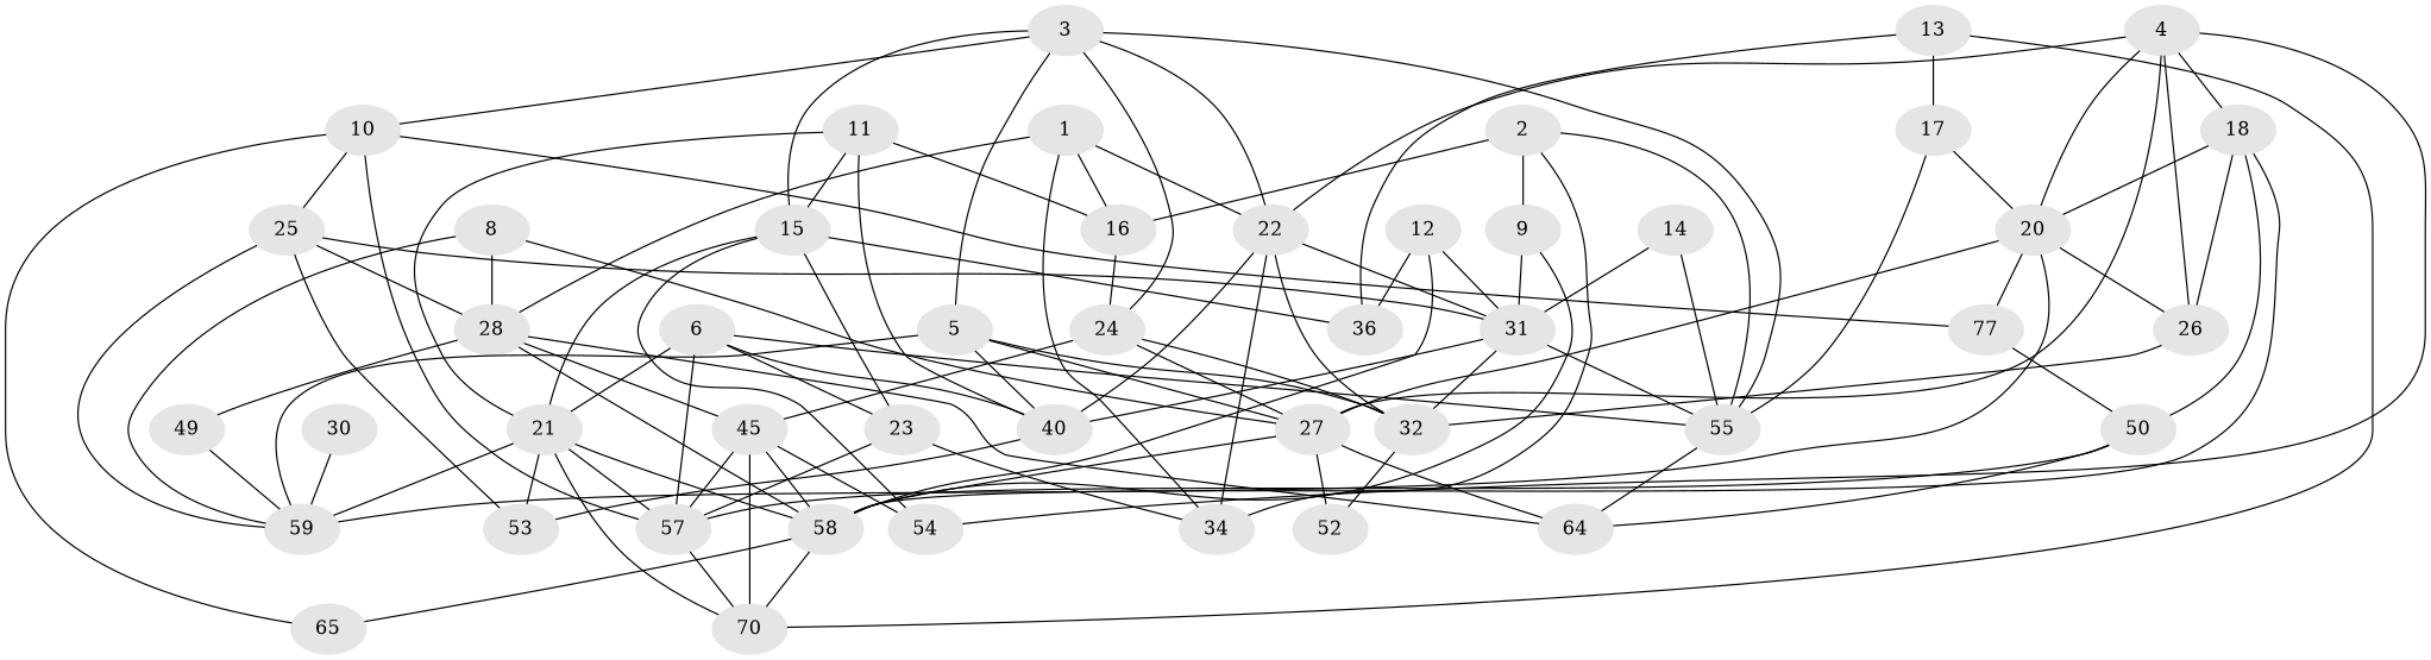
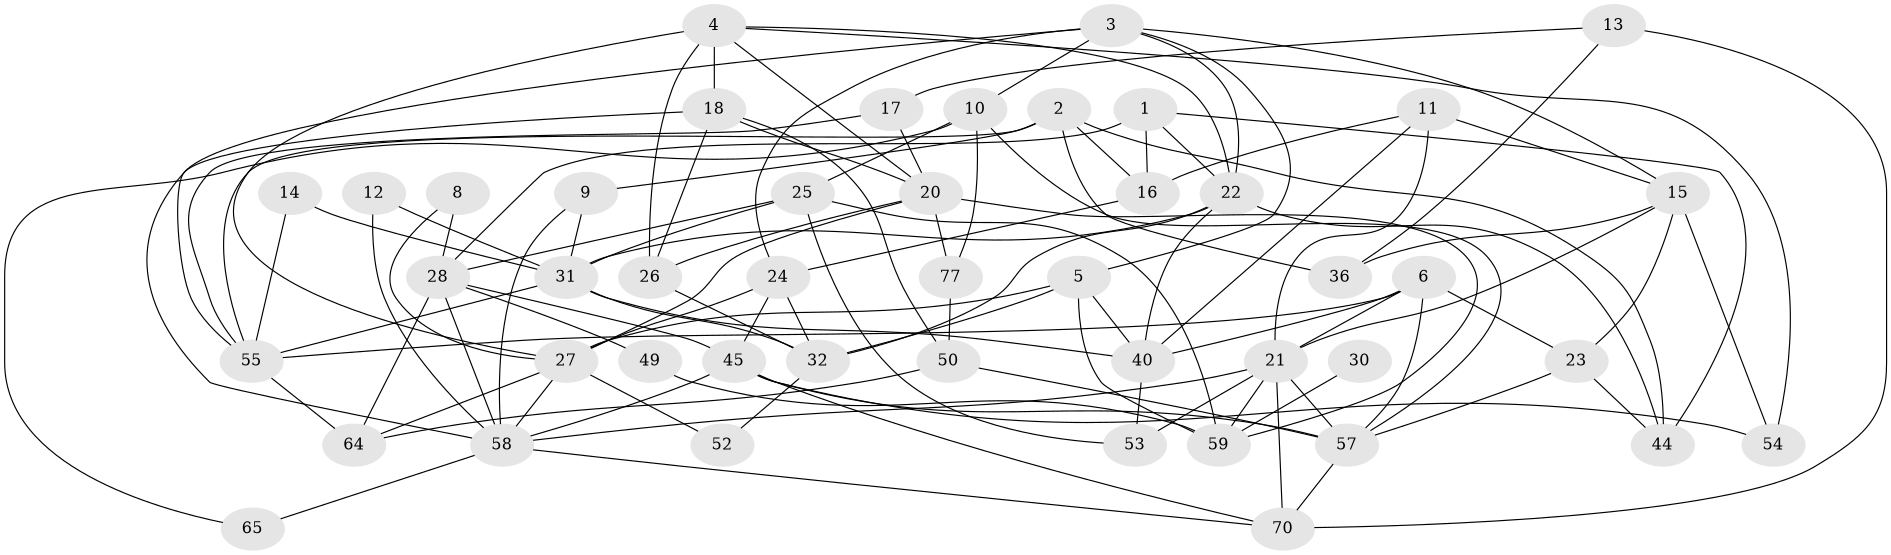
  graph {
    node [color=gray90 style=filled]
    1 [super="+39"]
    16
    22 [super="+61"]
    28 [super="+69"]
-   44 [label=34]
+   44
    24 [super="+56"]
    32
    40 [super="+73"]
    31 [super="+75"]
    58 [super="+74"]
    45 [super="+46"]
    64 [super="+72"]
    49
    2 [super="+7"]
    9
    36
    55 [super="+71"]
    27 [super="+37"]
    52
    3 [super="+19"]
    5 [super="+33"]
    10 [super="+29"]
    15 [super="+51"]
    59 [super="+62"]
    57 [super="+63"]
    25 [super="+35"]
    n27 [label=77]
    65
    54
    21 [super="+42"]
    23 [super="+34"]
    4 [super="+48"]
    18 [super="+66"]
    20 [super="+76"]
    26
    50 [super="+68"]
    53
    6 [super="+41"]
    70
    8 [super="+43"]
    11 [super="+38"]
    12
    13 [super="+60"]
    17
    14
    30
    1 -- 16
    1 -- 22
    1 -- 28
    1 -- 44
    16 -- 24 [weight=2]
    22 -- 44
    22 -- 32
    22 -- 40
    22 -- 31
    28 -- 58
    28 -- 45
    28 -- 64
    28 -- 49
    24 -- 32
    24 -- 45
    24 -- 27
    32 -- 52
    40 -- 53
    31 -- 32
    31 -- 40
    31 -- 55
    58 -- 65
    58 -- 70
    45 -- 58
    45 -- 57
    45 -- 54
    45 -- 70
    49 -- 59
    2 -- 16
    2 -- 44
    2 -- 9 [weight=2]
-   12 -- 36
+   2 -- 36
    2 -- 55
    9 -- 31
    9 -- 58
    55 -- 64
    27 -- 58
    27 -- 64
    27 -- 52
    3 -- 22
    3 -- 24
    3 -- 55
    3 -- 5
    3 -- 10
    3 -- 15
    5 -- 32
    5 -- 40
    5 -- 27 [weight=2]
    5 -- 59
    10 -- 57
    10 -- 25
    10 -- n27
    10 -- 65
    15 -- 36
    15 -- 54
    15 -- 21
    15 -- 23
    57 -- 70
    25 -- 28 [weight=2]
    25 -- 31
    25 -- 59
    25 -- 53
    n27 -- 50
    21 -- 58
    21 -- 59
    21 -- 57
    21 -- 53
    21 -- 70
    23 -- 44
    23 -- 57
    4 -- 22
    4 -- 27
    4 -- 54
    4 -- 18 [weight=2]
    4 -- 20
    4 -- 26
    18 -- 58
    18 -- 20
    18 -- 26
    18 -- 50
    20 -- 27
    20 -- 59
    20 -- n27
    20 -- 26
    26 -- 32
    50 -- 64
    50 -- 57
    6 -- 40
    6 -- 55
    6 -- 57
    6 -- 21
    6 -- 23
    8 -- 28
    8 -- 27
-   8 -- 59
    11 -- 16
    11 -- 40
    11 -- 15
    11 -- 21 [weight=2]
    12 -- 31
    12 -- 58
    13 -- 36
    13 -- 70
    13 -- 17
    17 -- 55
    17 -- 20
    14 -- 31
    14 -- 55
    30 -- 59 [weight=2]
  }
